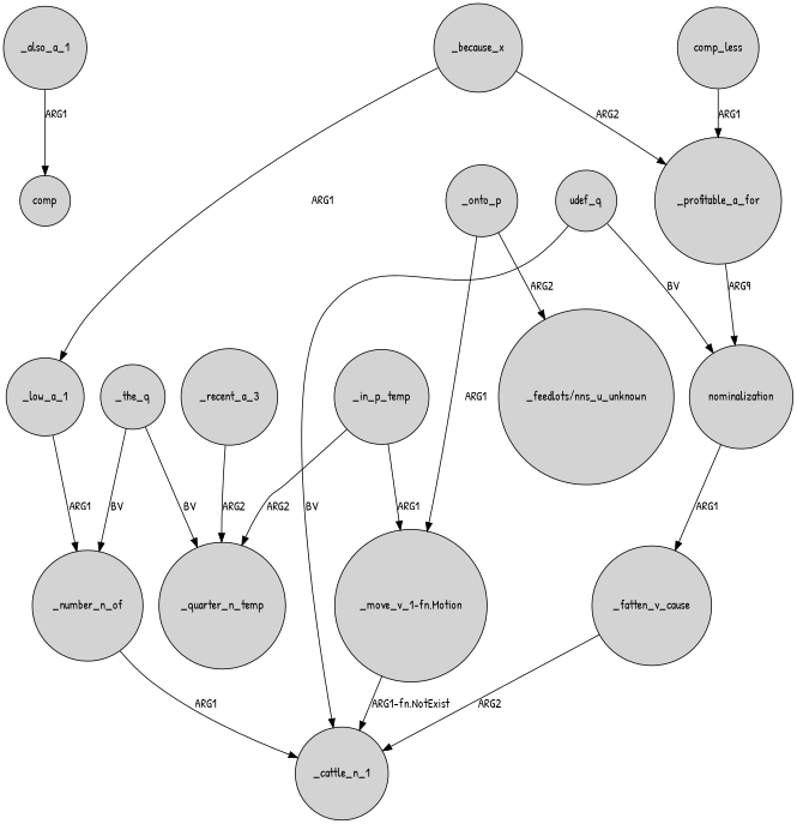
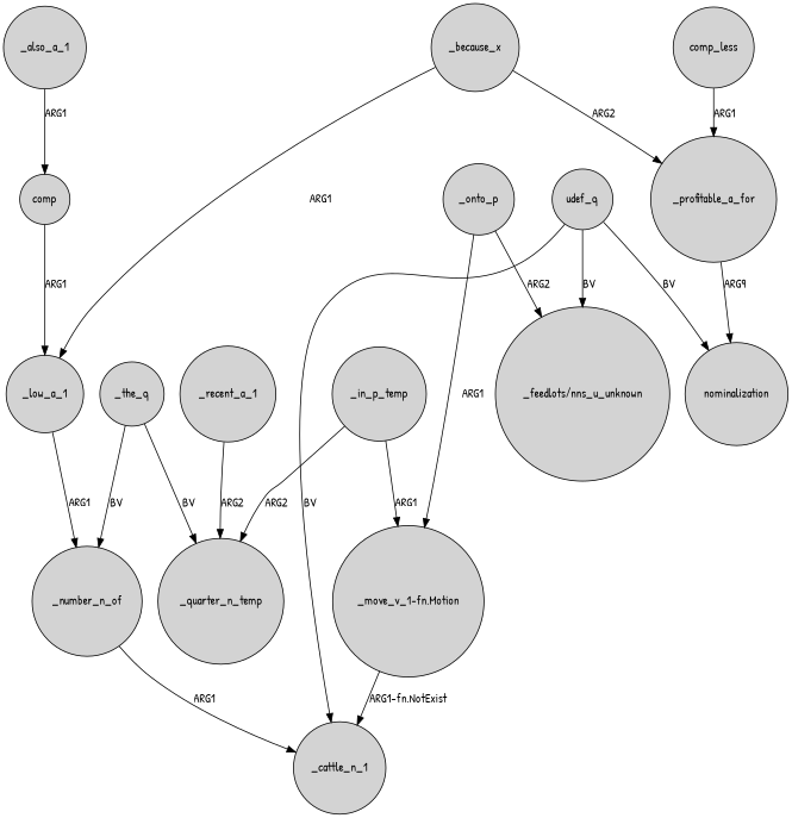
  digraph {
    fontname="Patrick Hand"
    node [fontname="Patrick Hand" shape=circle style=filled]
    edge [fontname="Patrick Hand"]
-   _recent_a_1 [label=_recent_a_3]
+   _recent_a_1
    _quarter_n_temp
    _profitable_a_for
    nominalization
-   _fatten_v_cause
    _cattle_n_1
    _because_x
    _low_a_1
    _number_n_of
    comp_less
    udef_q
    "_feedlots/nns_u_unknown"
    _the_q
    _onto_p
    "_move_v_1-fn.Motion"
    _in_p_temp
    _also_a_1
    comp
    _recent_a_1 -> _quarter_n_temp [label=ARG2]
    _profitable_a_for -> nominalization [label=ARG9]
-   nominalization -> _fatten_v_cause [label=ARG1]
-   _fatten_v_cause -> _cattle_n_1 [label=ARG2]
    _because_x -> _profitable_a_for [label=ARG2]
    _because_x -> _low_a_1 [label=ARG1]
    _low_a_1 -> _number_n_of [label=ARG1]
    _number_n_of -> _cattle_n_1 [label=ARG1]
    comp_less -> _profitable_a_for [label=ARG1]
    udef_q -> nominalization [label=BV]
    udef_q -> _cattle_n_1 [label=BV]
+   udef_q -> "_feedlots/nns_u_unknown" [label=BV]
    _the_q -> _quarter_n_temp [label=BV]
    _the_q -> _number_n_of [label=BV]
    _onto_p -> "_feedlots/nns_u_unknown" [label=ARG2]
    _onto_p -> "_move_v_1-fn.Motion" [label=ARG1]
    "_move_v_1-fn.Motion" -> _cattle_n_1 [label="ARG1-fn.NotExist"]
    _in_p_temp -> _quarter_n_temp [label=ARG2]
    _in_p_temp -> "_move_v_1-fn.Motion" [label=ARG1]
    _also_a_1 -> comp [label=ARG1]
+   comp -> _low_a_1 [label=ARG1]
  }
